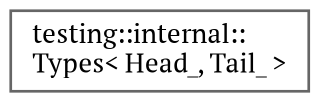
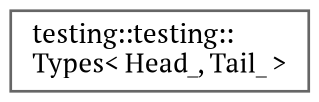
  digraph {
    rankdir=LR
    fontname="PT Serif"
-   n1 [color=grey40 fillcolor=white fontname="PT Serif" fontsize=10 height=0.2 label="testing::internal::\lTypes\< Head_, Tail_ \>" shape=box style=filled width=0.4]
+   n1 [color=grey40 fillcolor=white fontname="PT Serif" fontsize=10 height=0.2 label="testing::testing::\lTypes\< Head_, Tail_ \>" shape=box style=filled width=0.4]
  }
